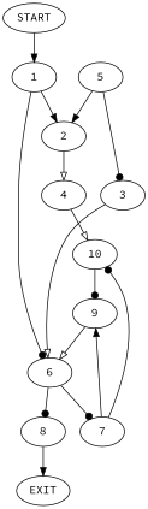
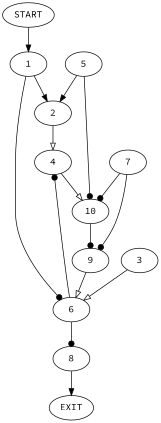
  digraph {
    fontname="Source Code Pro"
    node [fontname="Source Code Pro"]
    edge [arrowhead=dot fontname="Source Code Pro"]
    n1 [label=START]
    1
    2
    6
    n5 [label=EXIT]
    4
    3
    10
    5
    7
    8
    9
    n1 -> 1 [arrowhead=normal]
    1 -> 2 [arrowhead=normal]
    1 -> 6
    2 -> 4 [arrowhead=onormal]
-   6 -> 7
+   6 -> 4
    6 -> 8
    4 -> 10 [arrowhead=onormal]
    3 -> 6 [arrowhead=onormal]
    10 -> 9
    5 -> 2 [arrowhead=normal]
-   5 -> 3
+   5 -> 10
    7 -> 10
-   7 -> 9 [arrowhead=normal]
+   7 -> 9
    8 -> n5 [arrowhead=normal]
    9 -> 6 [arrowhead=onormal]
  }
